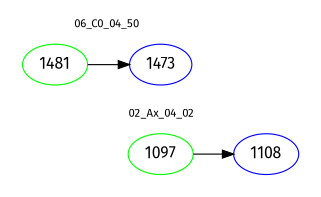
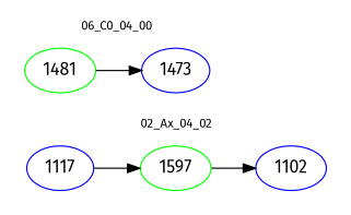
  digraph {
    fontname="Fira Sans"
    rankdir=LR
    node [color=blue fontname="Fira Sans"]
    edge [color=black fontname="Fira Sans"]
-   n2 [color=green label=1097]
-   n3 [label=1108]
+   n1 [label=1117]
+   n2 [color=green label=1597]
+   n3 [label=1102]
    n4 [color=green label=1481]
    n5 [label=1473]
    subgraph cluster_1 {
      color=white
      fontsize=10
      label="02_Ax_04_02"
+     n1
      n2
      n3
    }
    subgraph cluster_2 {
      color=white
      fontsize=10
-     label="06_C0_04_50"
+     label="06_C0_04_00"
      n4
      n5
    }
+   n1 -> n2
    n2 -> n3
    n4 -> n5
  }
